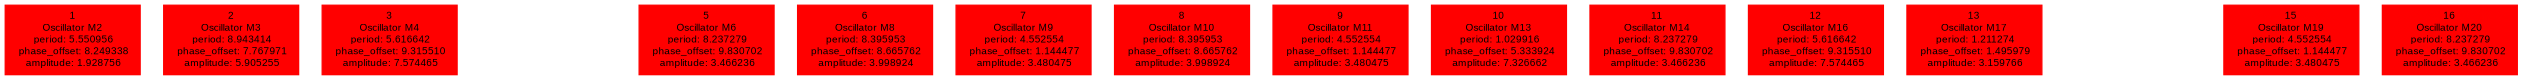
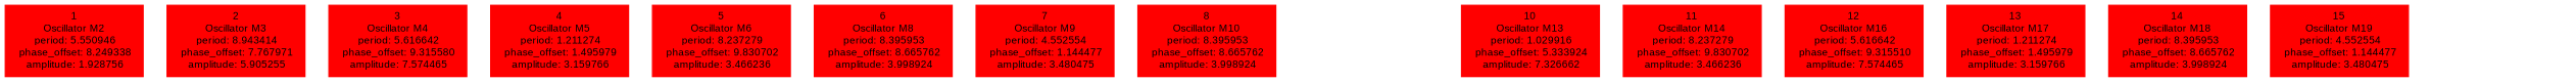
  digraph {
    forcelabels=true
    fontname="Liberation Sans"
    node [color=red fontsize=8 shape=box style=filled fontname="Liberation Sans"]
-   n1 [label=<1<BR />Oscillator M2<BR /> period: 5.550956<BR /> phase_offset: 8.249338<BR /> amplitude: 1.928756>]
+   n1 [label=<1<BR />Oscillator M2<BR /> period: 5.550946<BR /> phase_offset: 8.249338<BR /> amplitude: 1.928756>]
    n2 [label=<2<BR />Oscillator M3<BR /> period: 8.943414<BR /> phase_offset: 7.767971<BR /> amplitude: 5.905255>]
-   n3 [label=<3<BR />Oscillator M4<BR /> period: 5.616642<BR /> phase_offset: 9.315510<BR /> amplitude: 7.574465>]
+   n3 [label=<3<BR />Oscillator M4<BR /> period: 5.616642<BR /> phase_offset: 9.315580<BR /> amplitude: 7.574465>]
+   n4 [label=<4<BR />Oscillator M5<BR /> period: 1.211274<BR /> phase_offset: 1.495979<BR /> amplitude: 3.159766>]
    n5 [label=<5<BR />Oscillator M6<BR /> period: 8.237279<BR /> phase_offset: 9.830702<BR /> amplitude: 3.466236>]
    n6 [label=<6<BR />Oscillator M8<BR /> period: 8.395953<BR /> phase_offset: 8.665762<BR /> amplitude: 3.998924>]
    n7 [label=<7<BR />Oscillator M9<BR /> period: 4.552554<BR /> phase_offset: 1.144477<BR /> amplitude: 3.480475>]
    n8 [label=<8<BR />Oscillator M10<BR /> period: 8.395953<BR /> phase_offset: 8.665762<BR /> amplitude: 3.998924>]
-   n9 [label=<9<BR />Oscillator M11<BR /> period: 4.552554<BR /> phase_offset: 1.144477<BR /> amplitude: 3.480475>]
    n10 [label=<10<BR />Oscillator M13<BR /> period: 1.029916<BR /> phase_offset: 5.333924<BR /> amplitude: 7.326662>]
    n11 [label=<11<BR />Oscillator M14<BR /> period: 8.237279<BR /> phase_offset: 9.830702<BR /> amplitude: 3.466236>]
    n12 [label=<12<BR />Oscillator M16<BR /> period: 5.616642<BR /> phase_offset: 9.315510<BR /> amplitude: 7.574465>]
    n13 [label=<13<BR />Oscillator M17<BR /> period: 1.211274<BR /> phase_offset: 1.495979<BR /> amplitude: 3.159766>]
+   n14 [label=<14<BR />Oscillator M18<BR /> period: 8.395953<BR /> phase_offset: 8.665762<BR /> amplitude: 3.998924>]
    n15 [label=<15<BR />Oscillator M19<BR /> period: 4.552554<BR /> phase_offset: 1.144477<BR /> amplitude: 3.480475>]
-   n16 [label=<16<BR />Oscillator M20<BR /> period: 8.237279<BR /> phase_offset: 9.830702<BR /> amplitude: 3.466236>]
  }
